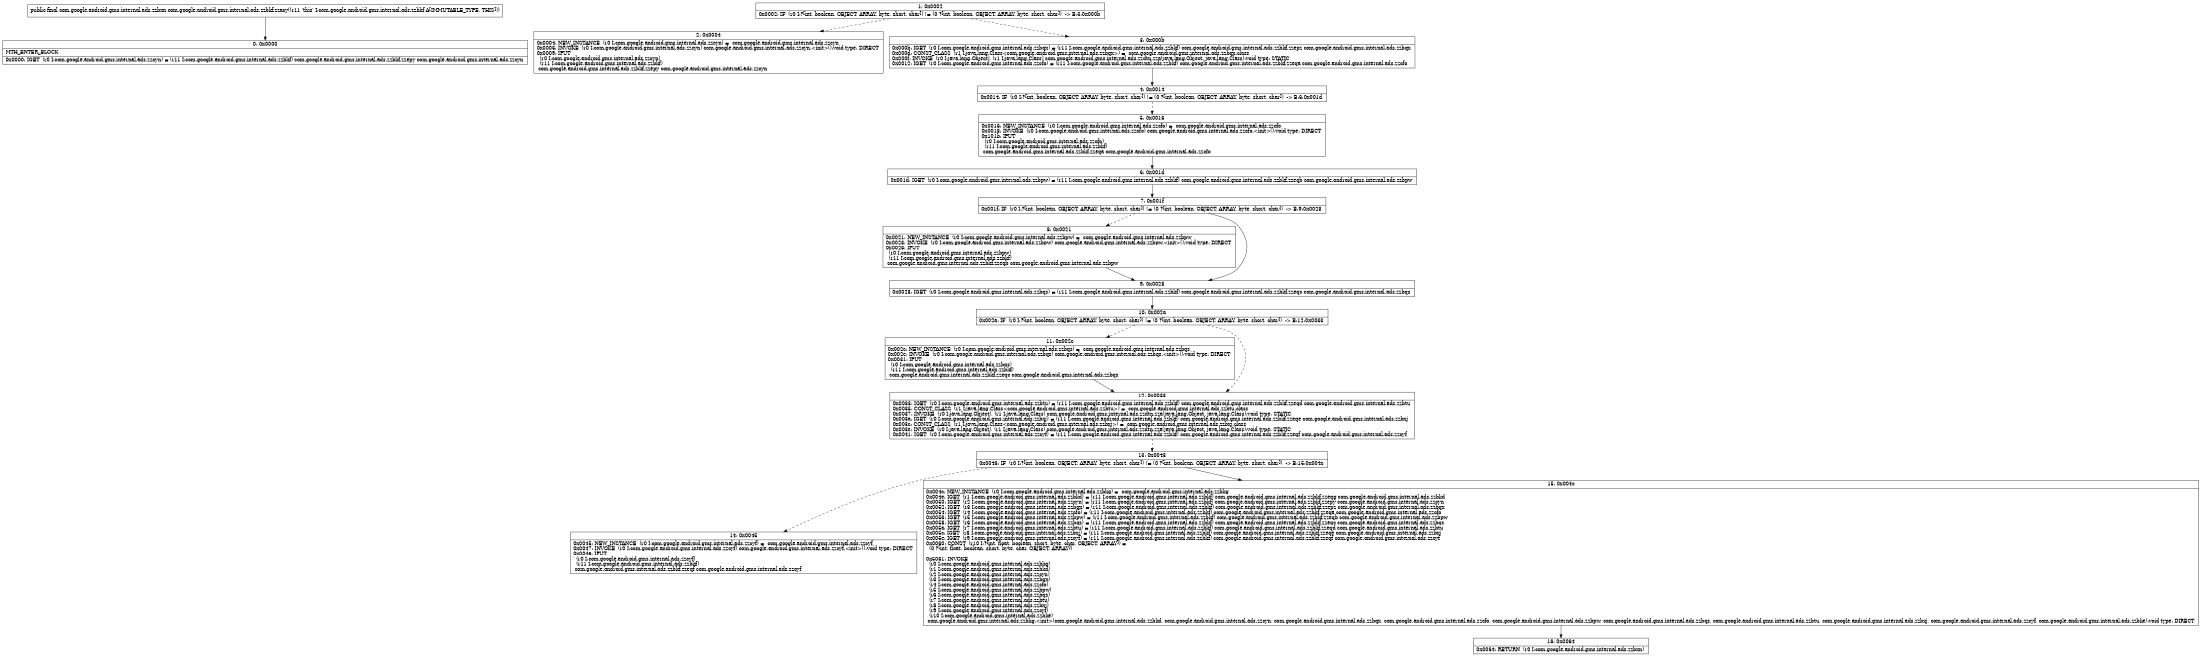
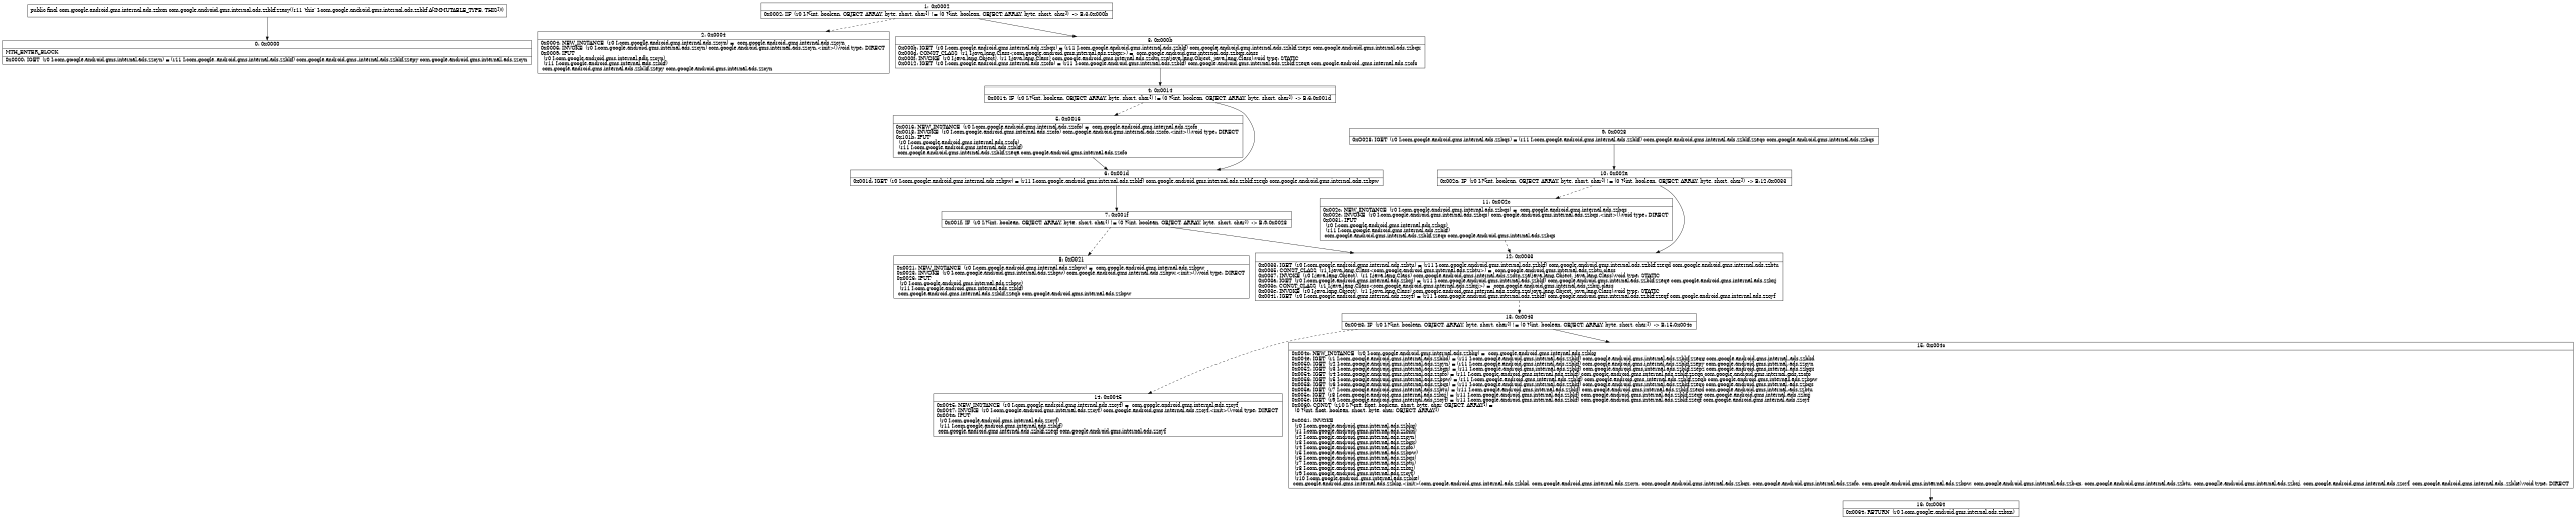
  digraph {
    node [shape=record]
    n1 [label="{0\:\ 0x0000|MTH_ENTER_BLOCK\l|0x0000: IGET  (r0 I:com.google.android.gms.internal.ads.zzcyn) = (r11 I:com.google.android.gms.internal.ads.zzbkf) com.google.android.gms.internal.ads.zzbkf.zzepy com.google.android.gms.internal.ads.zzcyn \l}"]
    n2 [label="{1\:\ 0x0002|0x0002: IF  (r0 I:?[int, boolean, OBJECT, ARRAY, byte, short, char]) != (0 ?[int, boolean, OBJECT, ARRAY, byte, short, char])  \-\> B:3:0x000b \l}"]
    n3 [label="{2\:\ 0x0004|0x0004: NEW_INSTANCE  (r0 I:com.google.android.gms.internal.ads.zzcyn) =  com.google.android.gms.internal.ads.zzcyn \l0x0006: INVOKE  (r0 I:com.google.android.gms.internal.ads.zzcyn) com.google.android.gms.internal.ads.zzcyn.\<init\>():void type: DIRECT \l0x0009: IPUT  \l  (r0 I:com.google.android.gms.internal.ads.zzcyn)\l  (r11 I:com.google.android.gms.internal.ads.zzbkf)\l com.google.android.gms.internal.ads.zzbkf.zzepy com.google.android.gms.internal.ads.zzcyn \l}"]
    n4 [label="{3\:\ 0x000b|0x000b: IGET  (r0 I:com.google.android.gms.internal.ads.zzbqx) = (r11 I:com.google.android.gms.internal.ads.zzbkf) com.google.android.gms.internal.ads.zzbkf.zzepz com.google.android.gms.internal.ads.zzbqx \l0x000d: CONST_CLASS  (r1 I:java.lang.Class\<com.google.android.gms.internal.ads.zzbqx\>) =  com.google.android.gms.internal.ads.zzbqx.class \l0x000f: INVOKE  (r0 I:java.lang.Object), (r1 I:java.lang.Class) com.google.android.gms.internal.ads.zzdtn.zza(java.lang.Object, java.lang.Class):void type: STATIC \l0x0012: IGET  (r0 I:com.google.android.gms.internal.ads.zzcfo) = (r11 I:com.google.android.gms.internal.ads.zzbkf) com.google.android.gms.internal.ads.zzbkf.zzeqa com.google.android.gms.internal.ads.zzcfo \l}"]
    n5 [label="{4\:\ 0x0014|0x0014: IF  (r0 I:?[int, boolean, OBJECT, ARRAY, byte, short, char]) != (0 ?[int, boolean, OBJECT, ARRAY, byte, short, char])  \-\> B:6:0x001d \l}"]
    n6 [label="{5\:\ 0x0016|0x0016: NEW_INSTANCE  (r0 I:com.google.android.gms.internal.ads.zzcfo) =  com.google.android.gms.internal.ads.zzcfo \l0x0018: INVOKE  (r0 I:com.google.android.gms.internal.ads.zzcfo) com.google.android.gms.internal.ads.zzcfo.\<init\>():void type: DIRECT \l0x101b: IPUT  \l  (r0 I:com.google.android.gms.internal.ads.zzcfo)\l  (r11 I:com.google.android.gms.internal.ads.zzbkf)\l com.google.android.gms.internal.ads.zzbkf.zzeqa com.google.android.gms.internal.ads.zzcfo \l}"]
    n7 [label="{6\:\ 0x001d|0x001d: IGET  (r0 I:com.google.android.gms.internal.ads.zzbpw) = (r11 I:com.google.android.gms.internal.ads.zzbkf) com.google.android.gms.internal.ads.zzbkf.zzeqb com.google.android.gms.internal.ads.zzbpw \l}"]
    n8 [label="{7\:\ 0x001f|0x001f: IF  (r0 I:?[int, boolean, OBJECT, ARRAY, byte, short, char]) != (0 ?[int, boolean, OBJECT, ARRAY, byte, short, char])  \-\> B:9:0x0028 \l}"]
    n9 [label="{8\:\ 0x0021|0x0021: NEW_INSTANCE  (r0 I:com.google.android.gms.internal.ads.zzbpw) =  com.google.android.gms.internal.ads.zzbpw \l0x0023: INVOKE  (r0 I:com.google.android.gms.internal.ads.zzbpw) com.google.android.gms.internal.ads.zzbpw.\<init\>():void type: DIRECT \l0x0026: IPUT  \l  (r0 I:com.google.android.gms.internal.ads.zzbpw)\l  (r11 I:com.google.android.gms.internal.ads.zzbkf)\l com.google.android.gms.internal.ads.zzbkf.zzeqb com.google.android.gms.internal.ads.zzbpw \l}"]
    n10 [label="{9\:\ 0x0028|0x0028: IGET  (r0 I:com.google.android.gms.internal.ads.zzbqs) = (r11 I:com.google.android.gms.internal.ads.zzbkf) com.google.android.gms.internal.ads.zzbkf.zzeqc com.google.android.gms.internal.ads.zzbqs \l}"]
    n11 [label="{10\:\ 0x002a|0x002a: IF  (r0 I:?[int, boolean, OBJECT, ARRAY, byte, short, char]) != (0 ?[int, boolean, OBJECT, ARRAY, byte, short, char])  \-\> B:12:0x0033 \l}"]
    n12 [label="{11\:\ 0x002c|0x002c: NEW_INSTANCE  (r0 I:com.google.android.gms.internal.ads.zzbqs) =  com.google.android.gms.internal.ads.zzbqs \l0x002e: INVOKE  (r0 I:com.google.android.gms.internal.ads.zzbqs) com.google.android.gms.internal.ads.zzbqs.\<init\>():void type: DIRECT \l0x0031: IPUT  \l  (r0 I:com.google.android.gms.internal.ads.zzbqs)\l  (r11 I:com.google.android.gms.internal.ads.zzbkf)\l com.google.android.gms.internal.ads.zzbkf.zzeqc com.google.android.gms.internal.ads.zzbqs \l}"]
    n13 [label="{12\:\ 0x0033|0x0033: IGET  (r0 I:com.google.android.gms.internal.ads.zzbtu) = (r11 I:com.google.android.gms.internal.ads.zzbkf) com.google.android.gms.internal.ads.zzbkf.zzeqd com.google.android.gms.internal.ads.zzbtu \l0x0035: CONST_CLASS  (r1 I:java.lang.Class\<com.google.android.gms.internal.ads.zzbtu\>) =  com.google.android.gms.internal.ads.zzbtu.class \l0x0037: INVOKE  (r0 I:java.lang.Object), (r1 I:java.lang.Class) com.google.android.gms.internal.ads.zzdtn.zza(java.lang.Object, java.lang.Class):void type: STATIC \l0x003a: IGET  (r0 I:com.google.android.gms.internal.ads.zzbxj) = (r11 I:com.google.android.gms.internal.ads.zzbkf) com.google.android.gms.internal.ads.zzbkf.zzeqe com.google.android.gms.internal.ads.zzbxj \l0x003c: CONST_CLASS  (r1 I:java.lang.Class\<com.google.android.gms.internal.ads.zzbxj\>) =  com.google.android.gms.internal.ads.zzbxj.class \l0x003e: INVOKE  (r0 I:java.lang.Object), (r1 I:java.lang.Class) com.google.android.gms.internal.ads.zzdtn.zza(java.lang.Object, java.lang.Class):void type: STATIC \l0x0041: IGET  (r0 I:com.google.android.gms.internal.ads.zzcyf) = (r11 I:com.google.android.gms.internal.ads.zzbkf) com.google.android.gms.internal.ads.zzbkf.zzeqf com.google.android.gms.internal.ads.zzcyf \l}"]
    n14 [label="{13\:\ 0x0043|0x0043: IF  (r0 I:?[int, boolean, OBJECT, ARRAY, byte, short, char]) != (0 ?[int, boolean, OBJECT, ARRAY, byte, short, char])  \-\> B:15:0x004c \l}"]
    n15 [label="{14\:\ 0x0045|0x0045: NEW_INSTANCE  (r0 I:com.google.android.gms.internal.ads.zzcyf) =  com.google.android.gms.internal.ads.zzcyf \l0x0047: INVOKE  (r0 I:com.google.android.gms.internal.ads.zzcyf) com.google.android.gms.internal.ads.zzcyf.\<init\>():void type: DIRECT \l0x004a: IPUT  \l  (r0 I:com.google.android.gms.internal.ads.zzcyf)\l  (r11 I:com.google.android.gms.internal.ads.zzbkf)\l com.google.android.gms.internal.ads.zzbkf.zzeqf com.google.android.gms.internal.ads.zzcyf \l}"]
-   n16 [label="{15\:\ 0x004c|0x004c: NEW_INSTANCE  (r0 I:com.google.android.gms.internal.ads.zzbkg) =  com.google.android.gms.internal.ads.zzbkg \l0x004e: IGET  (r1 I:com.google.android.gms.internal.ads.zzbkd) = (r11 I:com.google.android.gms.internal.ads.zzbkf) com.google.android.gms.internal.ads.zzbkf.zzeqg com.google.android.gms.internal.ads.zzbkd \l0x0050: IGET  (r2 I:com.google.android.gms.internal.ads.zzcyn) = (r11 I:com.google.android.gms.internal.ads.zzbkf) com.google.android.gms.internal.ads.zzbkf.zzepy com.google.android.gms.internal.ads.zzcyn \l0x0052: IGET  (r3 I:com.google.android.gms.internal.ads.zzbqx) = (r11 I:com.google.android.gms.internal.ads.zzbkf) com.google.android.gms.internal.ads.zzbkf.zzepz com.google.android.gms.internal.ads.zzbqx \l0x0054: IGET  (r4 I:com.google.android.gms.internal.ads.zzcfo) = (r11 I:com.google.android.gms.internal.ads.zzbkf) com.google.android.gms.internal.ads.zzbkf.zzeqa com.google.android.gms.internal.ads.zzcfo \l0x0056: IGET  (r5 I:com.google.android.gms.internal.ads.zzbpw) = (r11 I:com.google.android.gms.internal.ads.zzbkf) com.google.android.gms.internal.ads.zzbkf.zzeqb com.google.android.gms.internal.ads.zzbpw \l0x0058: IGET  (r6 I:com.google.android.gms.internal.ads.zzbqs) = (r11 I:com.google.android.gms.internal.ads.zzbkf) com.google.android.gms.internal.ads.zzbkf.zzeqc com.google.android.gms.internal.ads.zzbqs \l0x005a: IGET  (r7 I:com.google.android.gms.internal.ads.zzbtu) = (r11 I:com.google.android.gms.internal.ads.zzbkf) com.google.android.gms.internal.ads.zzbkf.zzeqd com.google.android.gms.internal.ads.zzbtu \l0x005c: IGET  (r8 I:com.google.android.gms.internal.ads.zzbxj) = (r11 I:com.google.android.gms.internal.ads.zzbkf) com.google.android.gms.internal.ads.zzbkf.zzeqe com.google.android.gms.internal.ads.zzbxj \l0x005e: IGET  (r9 I:com.google.android.gms.internal.ads.zzcyf) = (r11 I:com.google.android.gms.internal.ads.zzbkf) com.google.android.gms.internal.ads.zzbkf.zzeqf com.google.android.gms.internal.ads.zzcyf \l0x0060: CONST  (r10 I:?[int, float, boolean, short, byte, char, OBJECT, ARRAY]) = \l  (0 ?[int, float, boolean, short, byte, char, OBJECT, ARRAY])\l \l0x5061: INVOKE  \l  (r0 I:com.google.android.gms.internal.ads.zzbkg)\l  (r1 I:com.google.android.gms.internal.ads.zzbkd)\l  (r2 I:com.google.android.gms.internal.ads.zzcyn)\l  (r3 I:com.google.android.gms.internal.ads.zzbqx)\l  (r4 I:com.google.android.gms.internal.ads.zzcfo)\l  (r5 I:com.google.android.gms.internal.ads.zzbpw)\l  (r6 I:com.google.android.gms.internal.ads.zzbqs)\l  (r7 I:com.google.android.gms.internal.ads.zzbtu)\l  (r8 I:com.google.android.gms.internal.ads.zzbxj)\l  (r9 I:com.google.android.gms.internal.ads.zzcyf)\l  (r10 I:com.google.android.gms.internal.ads.zzbke)\l com.google.android.gms.internal.ads.zzbkg.\<init\>(com.google.android.gms.internal.ads.zzbkd, com.google.android.gms.internal.ads.zzcyn, com.google.android.gms.internal.ads.zzbqx, com.google.android.gms.internal.ads.zzcfo, com.google.android.gms.internal.ads.zzbpw, com.google.android.gms.internal.ads.zzbqs, com.google.android.gms.internal.ads.zzbtu, com.google.android.gms.internal.ads.zzbxj, com.google.android.gms.internal.ads.zzcyf, com.google.android.gms.internal.ads.zzbke):void type: DIRECT \l}"]
+   n16 [label="{15\:\ 0x004c|0x004c: NEW_INSTANCE  (r0 I:com.google.android.gms.internal.ads.zzbkg) =  com.google.android.gms.internal.ads.zzbkg \l0x004e: IGET  (r1 I:com.google.android.gms.internal.ads.zzbkd) = (r11 I:com.google.android.gms.internal.ads.zzbkf) com.google.android.gms.internal.ads.zzbkf.zzeqg com.google.android.gms.internal.ads.zzbkd \l0x0050: IGET  (r2 I:com.google.android.gms.internal.ads.zzcyn) = (r11 I:com.google.android.gms.internal.ads.zzbkf) com.google.android.gms.internal.ads.zzbkf.zzepy com.google.android.gms.internal.ads.zzcyn \l0x0052: IGET  (r3 I:com.google.android.gms.internal.ads.zzbqx) = (r11 I:com.google.android.gms.internal.ads.zzbkf) com.google.android.gms.internal.ads.zzbkf.zzepz com.google.android.gms.internal.ads.zzbqx \l0x0054: IGET  (r4 I:com.google.android.gms.internal.ads.zzcfo) = (r11 I:com.google.android.gms.internal.ads.zzbkf) com.google.android.gms.internal.ads.zzbkf.zzeqa com.google.android.gms.internal.ads.zzcfo \l0x0056: IGET  (r5 I:com.google.android.gms.internal.ads.zzbpw) = (r11 I:com.google.android.gms.internal.ads.zzbkf) com.google.android.gms.internal.ads.zzbkf.zzeqb com.google.android.gms.internal.ads.zzbpw \l0x0058: IGET  (r6 I:com.google.android.gms.internal.ads.zzbqs) = (r11 I:com.google.android.gms.internal.ads.zzbkf) com.google.android.gms.internal.ads.zzbkf.zzeqc com.google.android.gms.internal.ads.zzbqs \l0x005a: IGET  (r7 I:com.google.android.gms.internal.ads.zzbtu) = (r11 I:com.google.android.gms.internal.ads.zzbkf) com.google.android.gms.internal.ads.zzbkf.zzeqd com.google.android.gms.internal.ads.zzbtu \l0x005c: IGET  (r8 I:com.google.android.gms.internal.ads.zzbxj) = (r11 I:com.google.android.gms.internal.ads.zzbkf) com.google.android.gms.internal.ads.zzbkf.zzeqe com.google.android.gms.internal.ads.zzbxj \l0x005e: IGET  (r9 I:com.google.android.gms.internal.ads.zzcyf) = (r11 I:com.google.android.gms.internal.ads.zzbkf) com.google.android.gms.internal.ads.zzbkf.zzeqf com.google.android.gms.internal.ads.zzcyf \l0x0060: CONST  (r10 I:?[int, float, boolean, short, byte, char, OBJECT, ARRAY]) = \l  (0 ?[int, float, boolean, short, byte, char, OBJECT, ARRAY])\l \l0x0061: INVOKE  \l  (r0 I:com.google.android.gms.internal.ads.zzbkg)\l  (r1 I:com.google.android.gms.internal.ads.zzbkd)\l  (r2 I:com.google.android.gms.internal.ads.zzcyn)\l  (r3 I:com.google.android.gms.internal.ads.zzbqx)\l  (r4 I:com.google.android.gms.internal.ads.zzcfo)\l  (r5 I:com.google.android.gms.internal.ads.zzbpw)\l  (r6 I:com.google.android.gms.internal.ads.zzbqs)\l  (r7 I:com.google.android.gms.internal.ads.zzbtu)\l  (r8 I:com.google.android.gms.internal.ads.zzbxj)\l  (r9 I:com.google.android.gms.internal.ads.zzcyf)\l  (r10 I:com.google.android.gms.internal.ads.zzbke)\l com.google.android.gms.internal.ads.zzbkg.\<init\>(com.google.android.gms.internal.ads.zzbkd, com.google.android.gms.internal.ads.zzcyn, com.google.android.gms.internal.ads.zzbqx, com.google.android.gms.internal.ads.zzcfo, com.google.android.gms.internal.ads.zzbpw, com.google.android.gms.internal.ads.zzbqs, com.google.android.gms.internal.ads.zzbtu, com.google.android.gms.internal.ads.zzbxj, com.google.android.gms.internal.ads.zzcyf, com.google.android.gms.internal.ads.zzbke):void type: DIRECT \l}"]
    n17 [label="{16\:\ 0x0064|0x0064: RETURN  (r0 I:com.google.android.gms.internal.ads.zzbxn) \l}"]
    n18 [label="{public final com.google.android.gms.internal.ads.zzbxn com.google.android.gms.internal.ads.zzbkf.zzacy((r11 'this' I:com.google.android.gms.internal.ads.zzbkf A[IMMUTABLE_TYPE, THIS])) }"]
    n2 -> n3 [style=dashed]
-   n2 -> n4 [style=dashed]
+   n2 -> n4
    n4 -> n5
    n5 -> n6 [style=dashed]
+   n5 -> n7
    n6 -> n7
    n7 -> n8
    n8 -> n9 [style=dashed]
-   n8 -> n10
-   n9 -> n10
+   n8 -> n13
    n10 -> n11
    n11 -> n12 [style=dashed]
-   n11 -> n13 [style=dashed]
-   n12 -> n13
+   n11 -> n13
+   n12 -> n13 [style=dashed]
    n13 -> n14 [style=dashed]
    n14 -> n15 [style=dashed]
    n14 -> n16
    n16 -> n17
    n18 -> n1
  }
